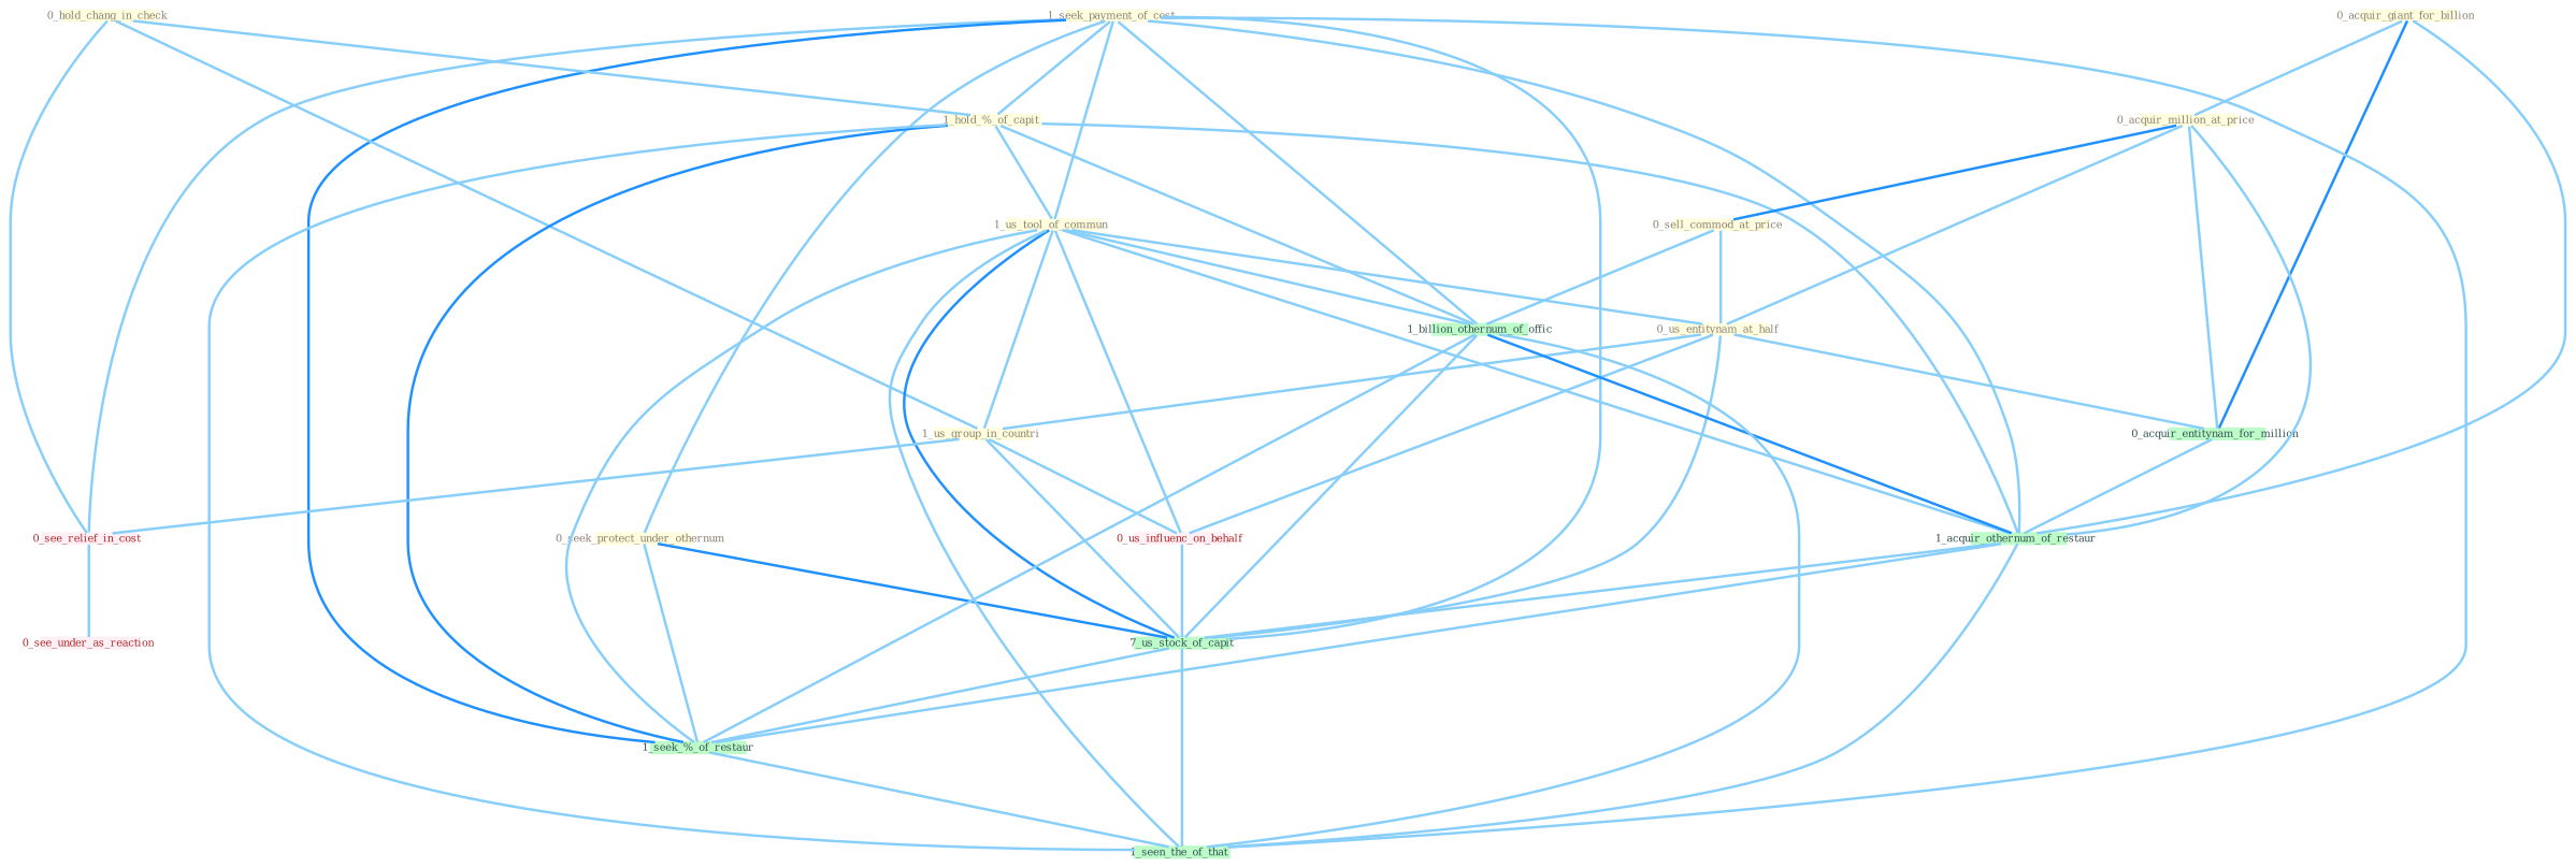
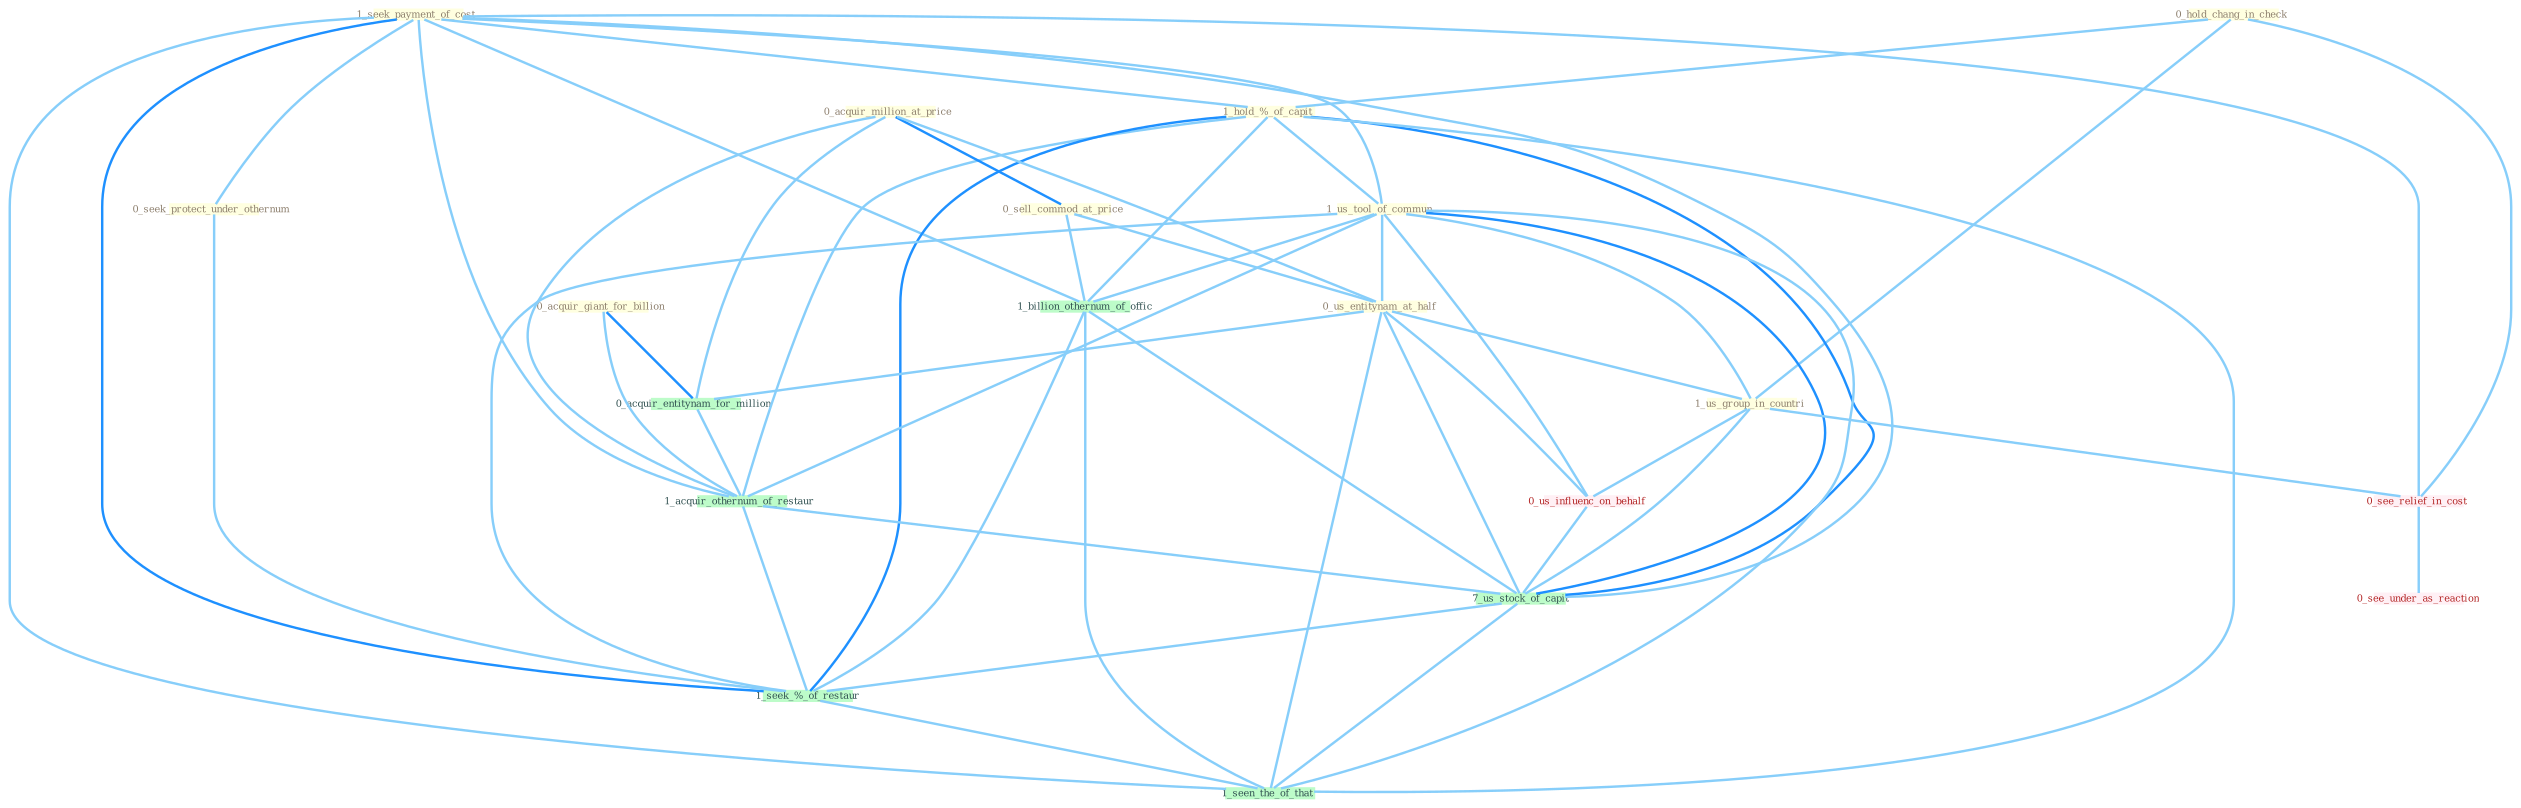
  graph {
    node [color="#ffffe0" fixedsize=true fontcolor="#8b7d6b" fontsize=4 shape=polygon style=filled]
    edge [color="#87cefa" w=1]
    "0_acquir_giant_for_billion " [height=.06 width=.5]
    "1_seek_payment_of_cost " [height=.06 width=.5]
    "0_hold_chang_in_check " [height=.06 width=.5]
    "0_seek_protect_under_othernum " [height=.06 width=.5]
    "1_hold_%_of_capit " [height=.06 width=.5]
    "0_acquir_million_at_price " [height=.06 width=.5]
    "0_sell_commod_at_price " [height=.06 width=.5]
    "1_us_tool_of_commun " [height=.06 width=.5]
    "0_us_entitynam_at_half " [height=.06 width=.5]
    "1_us_group_in_countri " [height=.06 width=.5]
    "0_us_influenc_on_behalf " [color="#fff0f5" fontcolor="#b22222" height=.06 width=.5]
    "0_see_relief_in_cost " [color="#fff0f5" fontcolor="#b22222" height=.06 width=.5]
    n13 [color="#fff0f5" fontcolor="#b22222" height=.06 label="0_see_under_as_reaction" width=.5]
    "0_acquir_entitynam_for_million " [color="#BDFCC9" fontcolor="#2f4f4f" height=.06 width=.5]
    "1_acquir_othernum_of_restaur " [color="#BDFCC9" fontcolor="#2f4f4f" height=.06 width=.5]
    n16 [color="#BDFCC9" fontcolor="#2f4f4f" height=.06 label="1_billion_othernum_of_offic" width=.5]
    n17 [color="#BDFCC9" fontcolor="#2f4f4f" height=.06 label="7_us_stock_of_capit" width=.5]
    n18 [color="#BDFCC9" fontcolor="#2f4f4f" height=.06 label="1_seek_%_of_restaur" width=.5]
    "1_seen_the_of_that " [color="#BDFCC9" fontcolor="#2f4f4f" height=.06 width=.5]
    subgraph sub_1 {
      "0_acquir_giant_for_billion "
      "1_seek_payment_of_cost "
      "0_hold_chang_in_check "
      "0_seek_protect_under_othernum "
      "1_hold_%_of_capit "
      "0_acquir_million_at_price "
      "0_sell_commod_at_price "
      "1_us_tool_of_commun "
      "0_us_entitynam_at_half "
      "1_us_group_in_countri "
    }
    subgraph sub_2 {
      "0_us_influenc_on_behalf "
      "0_see_relief_in_cost "
      n13
    }
-   "0_acquir_giant_for_billion " -- "0_acquir_million_at_price "
    "0_acquir_giant_for_billion " -- "0_acquir_entitynam_for_million " [color="#1e90ff" w=2]
    "0_acquir_giant_for_billion " -- "1_acquir_othernum_of_restaur "
    "1_seek_payment_of_cost " -- "0_seek_protect_under_othernum "
    "1_seek_payment_of_cost " -- "1_hold_%_of_capit "
    "1_seek_payment_of_cost " -- "1_us_tool_of_commun "
    "1_seek_payment_of_cost " -- "0_see_relief_in_cost "
    "1_seek_payment_of_cost " -- "1_acquir_othernum_of_restaur "
    "1_seek_payment_of_cost " -- n16
    "1_seek_payment_of_cost " -- n17
    "1_seek_payment_of_cost " -- n18 [color="#1e90ff" w=2]
    "1_seek_payment_of_cost " -- "1_seen_the_of_that "
    "0_hold_chang_in_check " -- "1_hold_%_of_capit "
    "0_hold_chang_in_check " -- "1_us_group_in_countri "
    "0_hold_chang_in_check " -- "0_see_relief_in_cost "
    "0_seek_protect_under_othernum " -- n18
    "1_hold_%_of_capit " -- "1_us_tool_of_commun "
    "1_hold_%_of_capit " -- "1_acquir_othernum_of_restaur "
    "1_hold_%_of_capit " -- n16
-   "0_seek_protect_under_othernum " -- n17 [color="#1e90ff" w=2]
+   "1_hold_%_of_capit " -- n17 [color="#1e90ff" w=2]
    "1_hold_%_of_capit " -- n18 [color="#1e90ff" w=2]
    "1_hold_%_of_capit " -- "1_seen_the_of_that "
    "0_acquir_million_at_price " -- "0_sell_commod_at_price " [color="#1e90ff" w=2]
    "0_acquir_million_at_price " -- "0_us_entitynam_at_half "
    "0_acquir_million_at_price " -- "0_acquir_entitynam_for_million "
    "0_acquir_million_at_price " -- "1_acquir_othernum_of_restaur "
    "0_sell_commod_at_price " -- "0_us_entitynam_at_half "
    "0_sell_commod_at_price " -- n16
    "1_us_tool_of_commun " -- "0_us_entitynam_at_half "
    "1_us_tool_of_commun " -- "1_us_group_in_countri "
    "1_us_tool_of_commun " -- "0_us_influenc_on_behalf "
    "1_us_tool_of_commun " -- "1_acquir_othernum_of_restaur "
    "1_us_tool_of_commun " -- n16
    "1_us_tool_of_commun " -- n17 [color="#1e90ff" w=2]
    "1_us_tool_of_commun " -- n18
    "1_us_tool_of_commun " -- "1_seen_the_of_that "
    "0_us_entitynam_at_half " -- "1_us_group_in_countri "
    "0_us_entitynam_at_half " -- "0_us_influenc_on_behalf "
    "0_us_entitynam_at_half " -- "0_acquir_entitynam_for_million "
    "0_us_entitynam_at_half " -- n17
    "1_us_group_in_countri " -- "0_us_influenc_on_behalf "
    "1_us_group_in_countri " -- "0_see_relief_in_cost "
    "1_us_group_in_countri " -- n17
    "0_us_influenc_on_behalf " -- n17
    "0_see_relief_in_cost " -- n13
    "0_acquir_entitynam_for_million " -- "1_acquir_othernum_of_restaur "
    "1_acquir_othernum_of_restaur " -- n17
    "1_acquir_othernum_of_restaur " -- n18
-   "1_acquir_othernum_of_restaur " -- "1_seen_the_of_that "
-   n16 -- "1_acquir_othernum_of_restaur " [color="#1e90ff" w=2]
+   "0_us_entitynam_at_half " -- "1_seen_the_of_that "
    n16 -- n17
    n16 -- n18
    n16 -- "1_seen_the_of_that "
    n17 -- n18
    n17 -- "1_seen_the_of_that "
    n18 -- "1_seen_the_of_that "
  }
